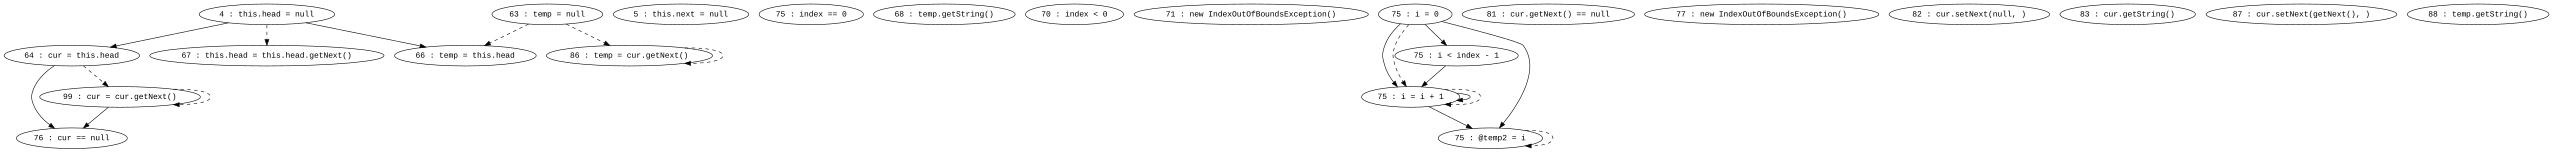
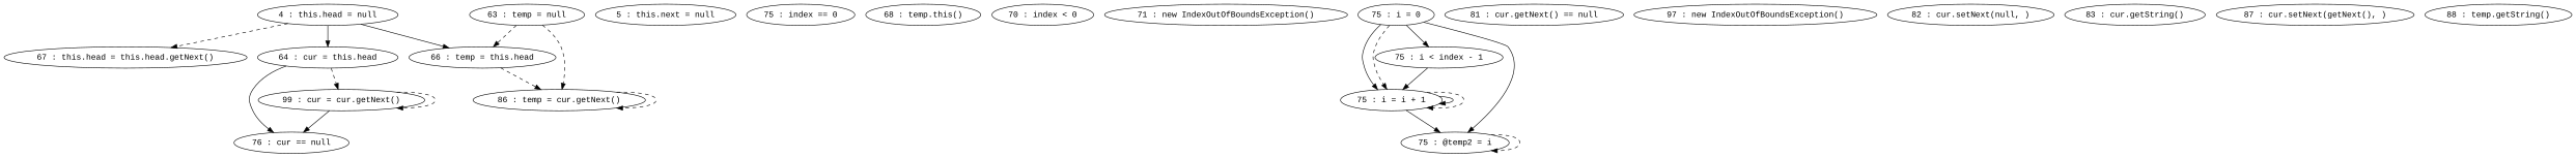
  digraph {
    fontname="Liberation Mono"
    node [fontname="Liberation Mono"]
    edge [fontname="Liberation Mono"]
    "4 : this.head = null"
    "66 : temp = this.head"
    "64 : cur = this.head"
    "67 : this.head = this.head.getNext()"
    "86 : temp = cur.getNext()"
    "76 : cur == null"
    n7 [label="99 : cur = cur.getNext()"]
    "5 : this.next = null"
    "63 : temp = null"
    n10 [label="75 : index == 0"]
-   "68 : temp.getString()"
+   "68 : temp.getString()" [label="68 : temp.this()"]
    "70 : index < 0"
    "71 : new IndexOutOfBoundsException()"
    "75 : i = 0"
    "75 : i = i + 1"
    "75 : @temp2 = i"
    "75 : i < index - 1"
    "81 : cur.getNext() == null"
-   "77 : new IndexOutOfBoundsException()"
+   "77 : new IndexOutOfBoundsException()" [label="97 : new IndexOutOfBoundsException()"]
    "82 : cur.setNext(null, )"
    "83 : cur.getString()"
    "87 : cur.setNext(getNext(), )"
    "88 : temp.getString()"
    "4 : this.head = null" -> "66 : temp = this.head"
    "4 : this.head = null" -> "64 : cur = this.head"
    "4 : this.head = null" -> "67 : this.head = this.head.getNext()" [style=dashed]
+   "66 : temp = this.head" -> "86 : temp = cur.getNext()" [style=dashed]
    "64 : cur = this.head" -> "76 : cur == null"
    "64 : cur = this.head" -> n7 [style=dashed]
    "86 : temp = cur.getNext()" -> "86 : temp = cur.getNext()" [style=dashed]
    n7 -> "76 : cur == null"
    n7 -> n7 [style=dashed]
    "63 : temp = null" -> "66 : temp = this.head" [style=dashed]
    "63 : temp = null" -> "86 : temp = cur.getNext()" [style=dashed]
    "75 : i = 0" -> "75 : i = i + 1"
    "75 : i = 0" -> "75 : i = i + 1" [style=dashed]
    "75 : i = 0" -> "75 : @temp2 = i"
    "75 : i = 0" -> "75 : i < index - 1"
    "75 : i = i + 1" -> "75 : i = i + 1"
    "75 : i = i + 1" -> "75 : i = i + 1" [style=dashed]
    "75 : i = i + 1" -> "75 : @temp2 = i"
    "75 : @temp2 = i" -> "75 : @temp2 = i" [style=dashed]
    "75 : i < index - 1" -> "75 : i = i + 1"
  }
